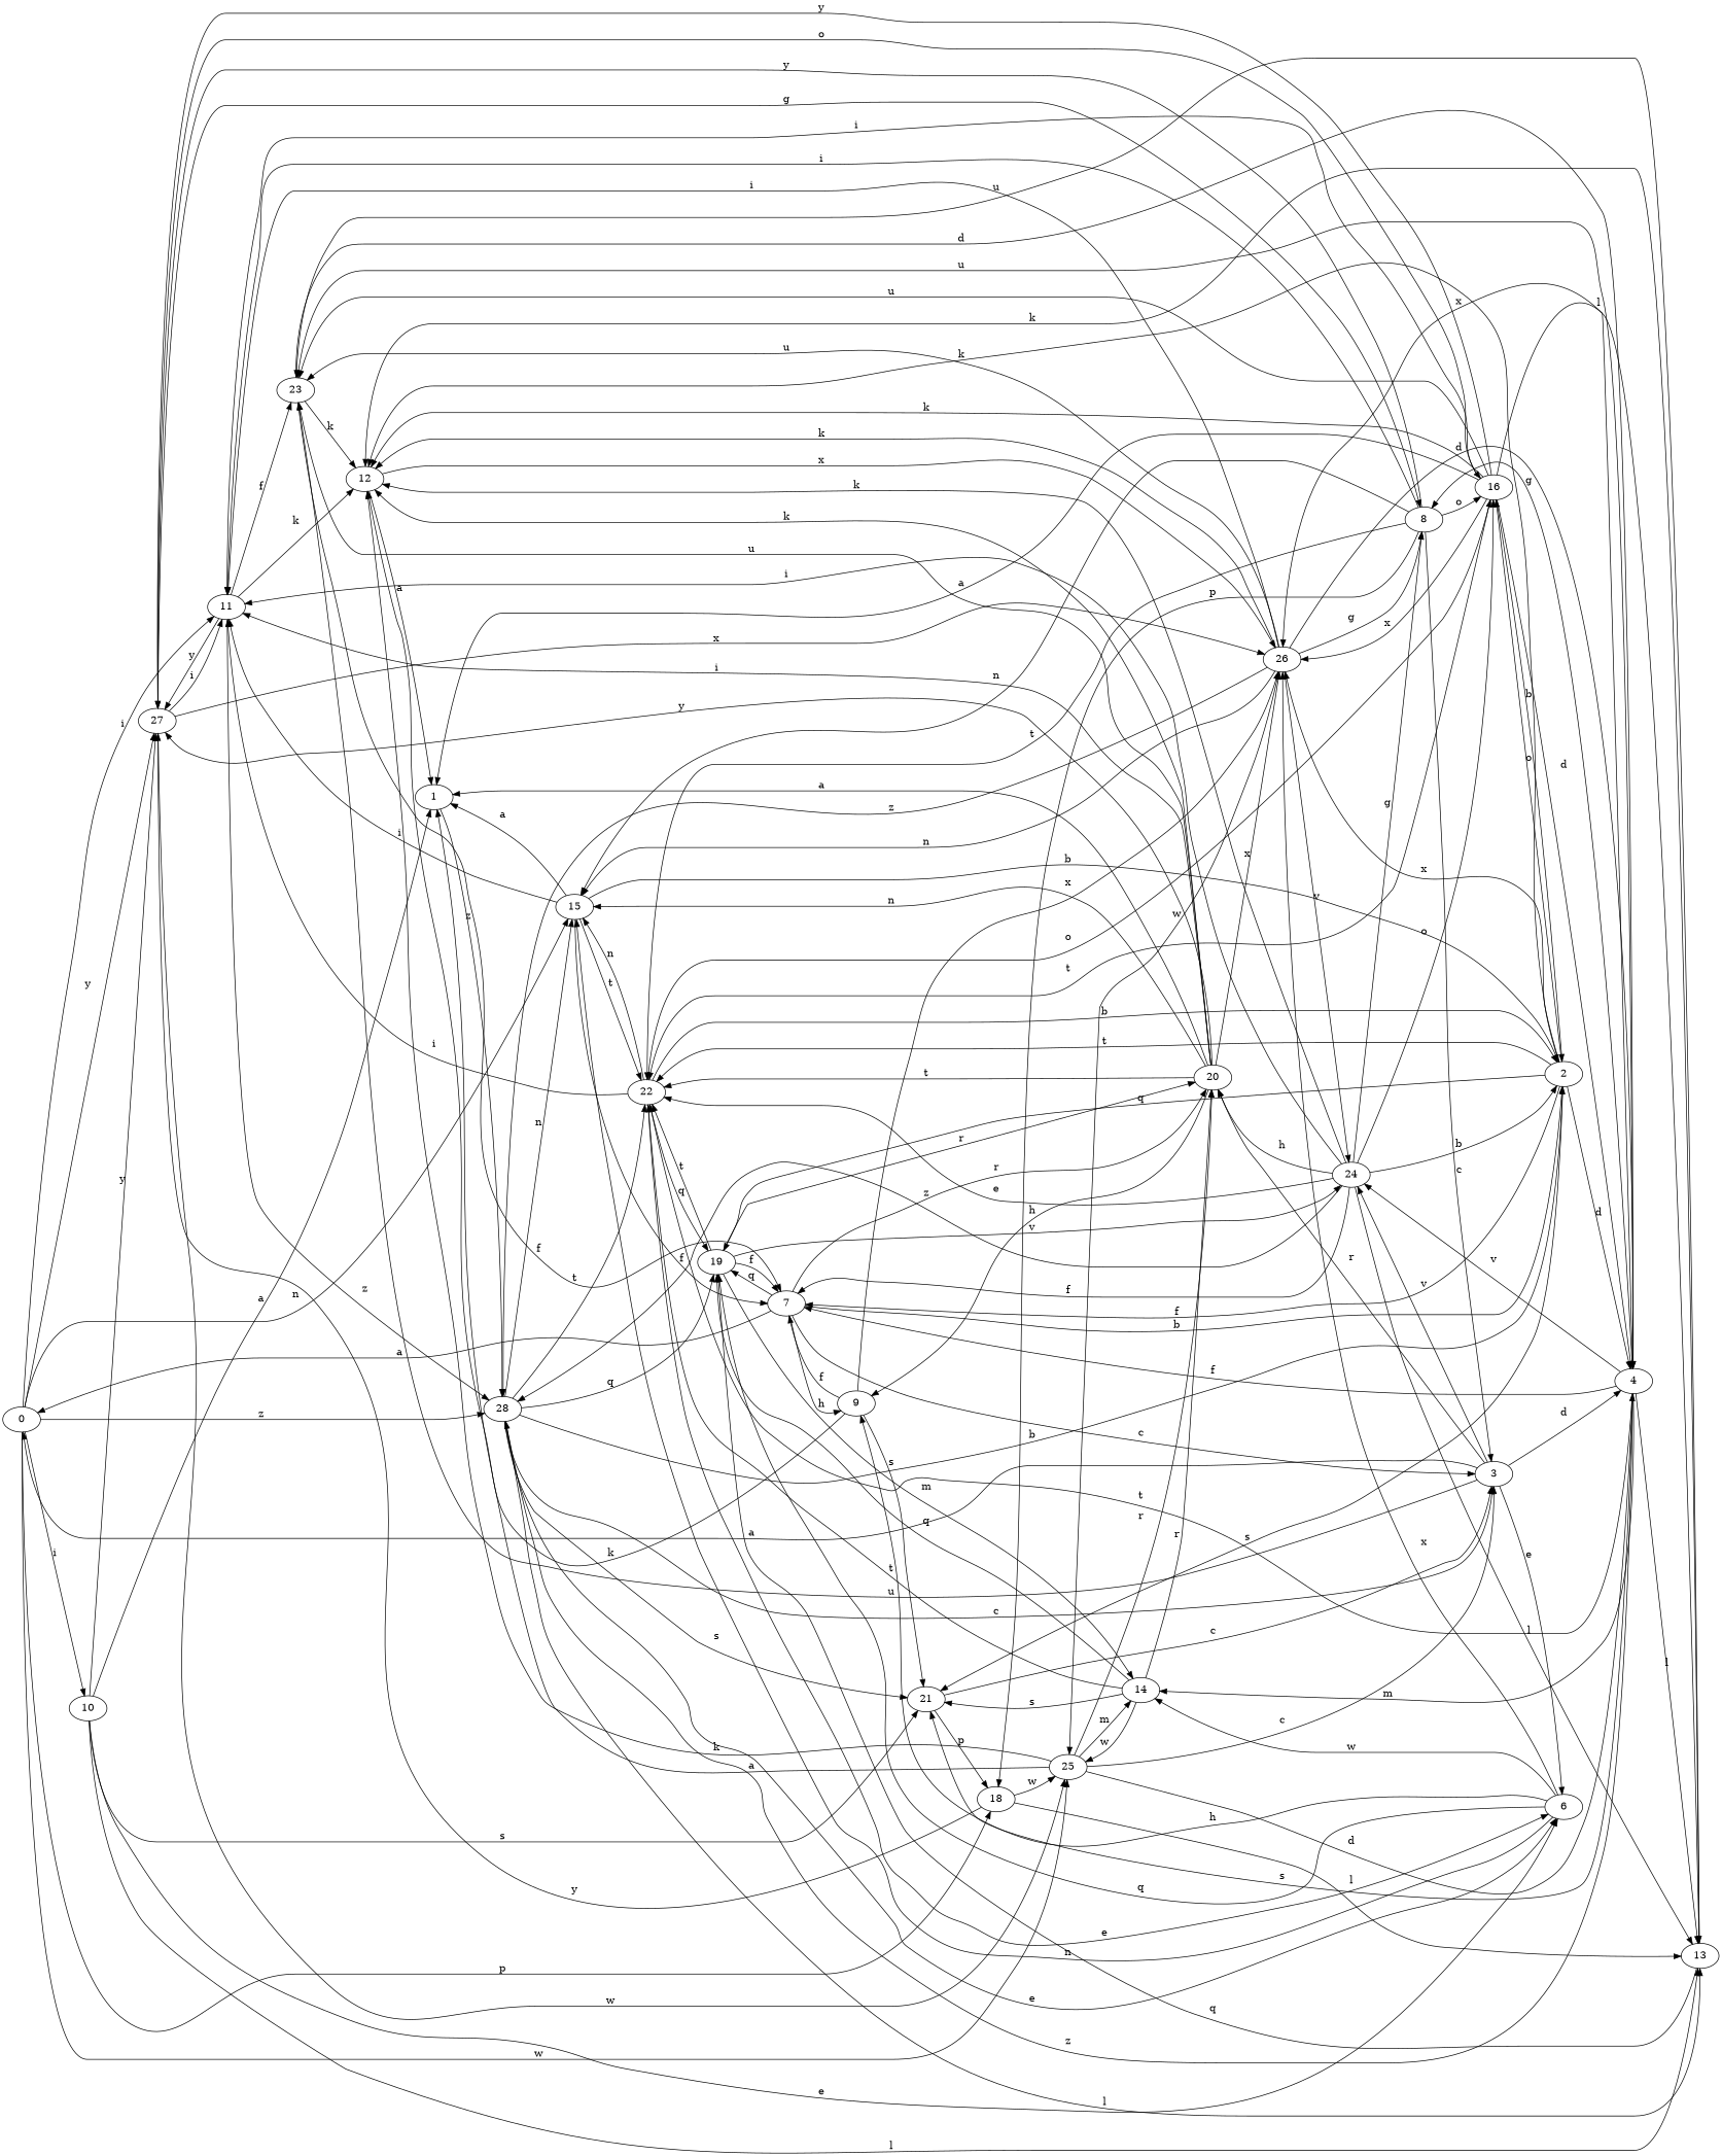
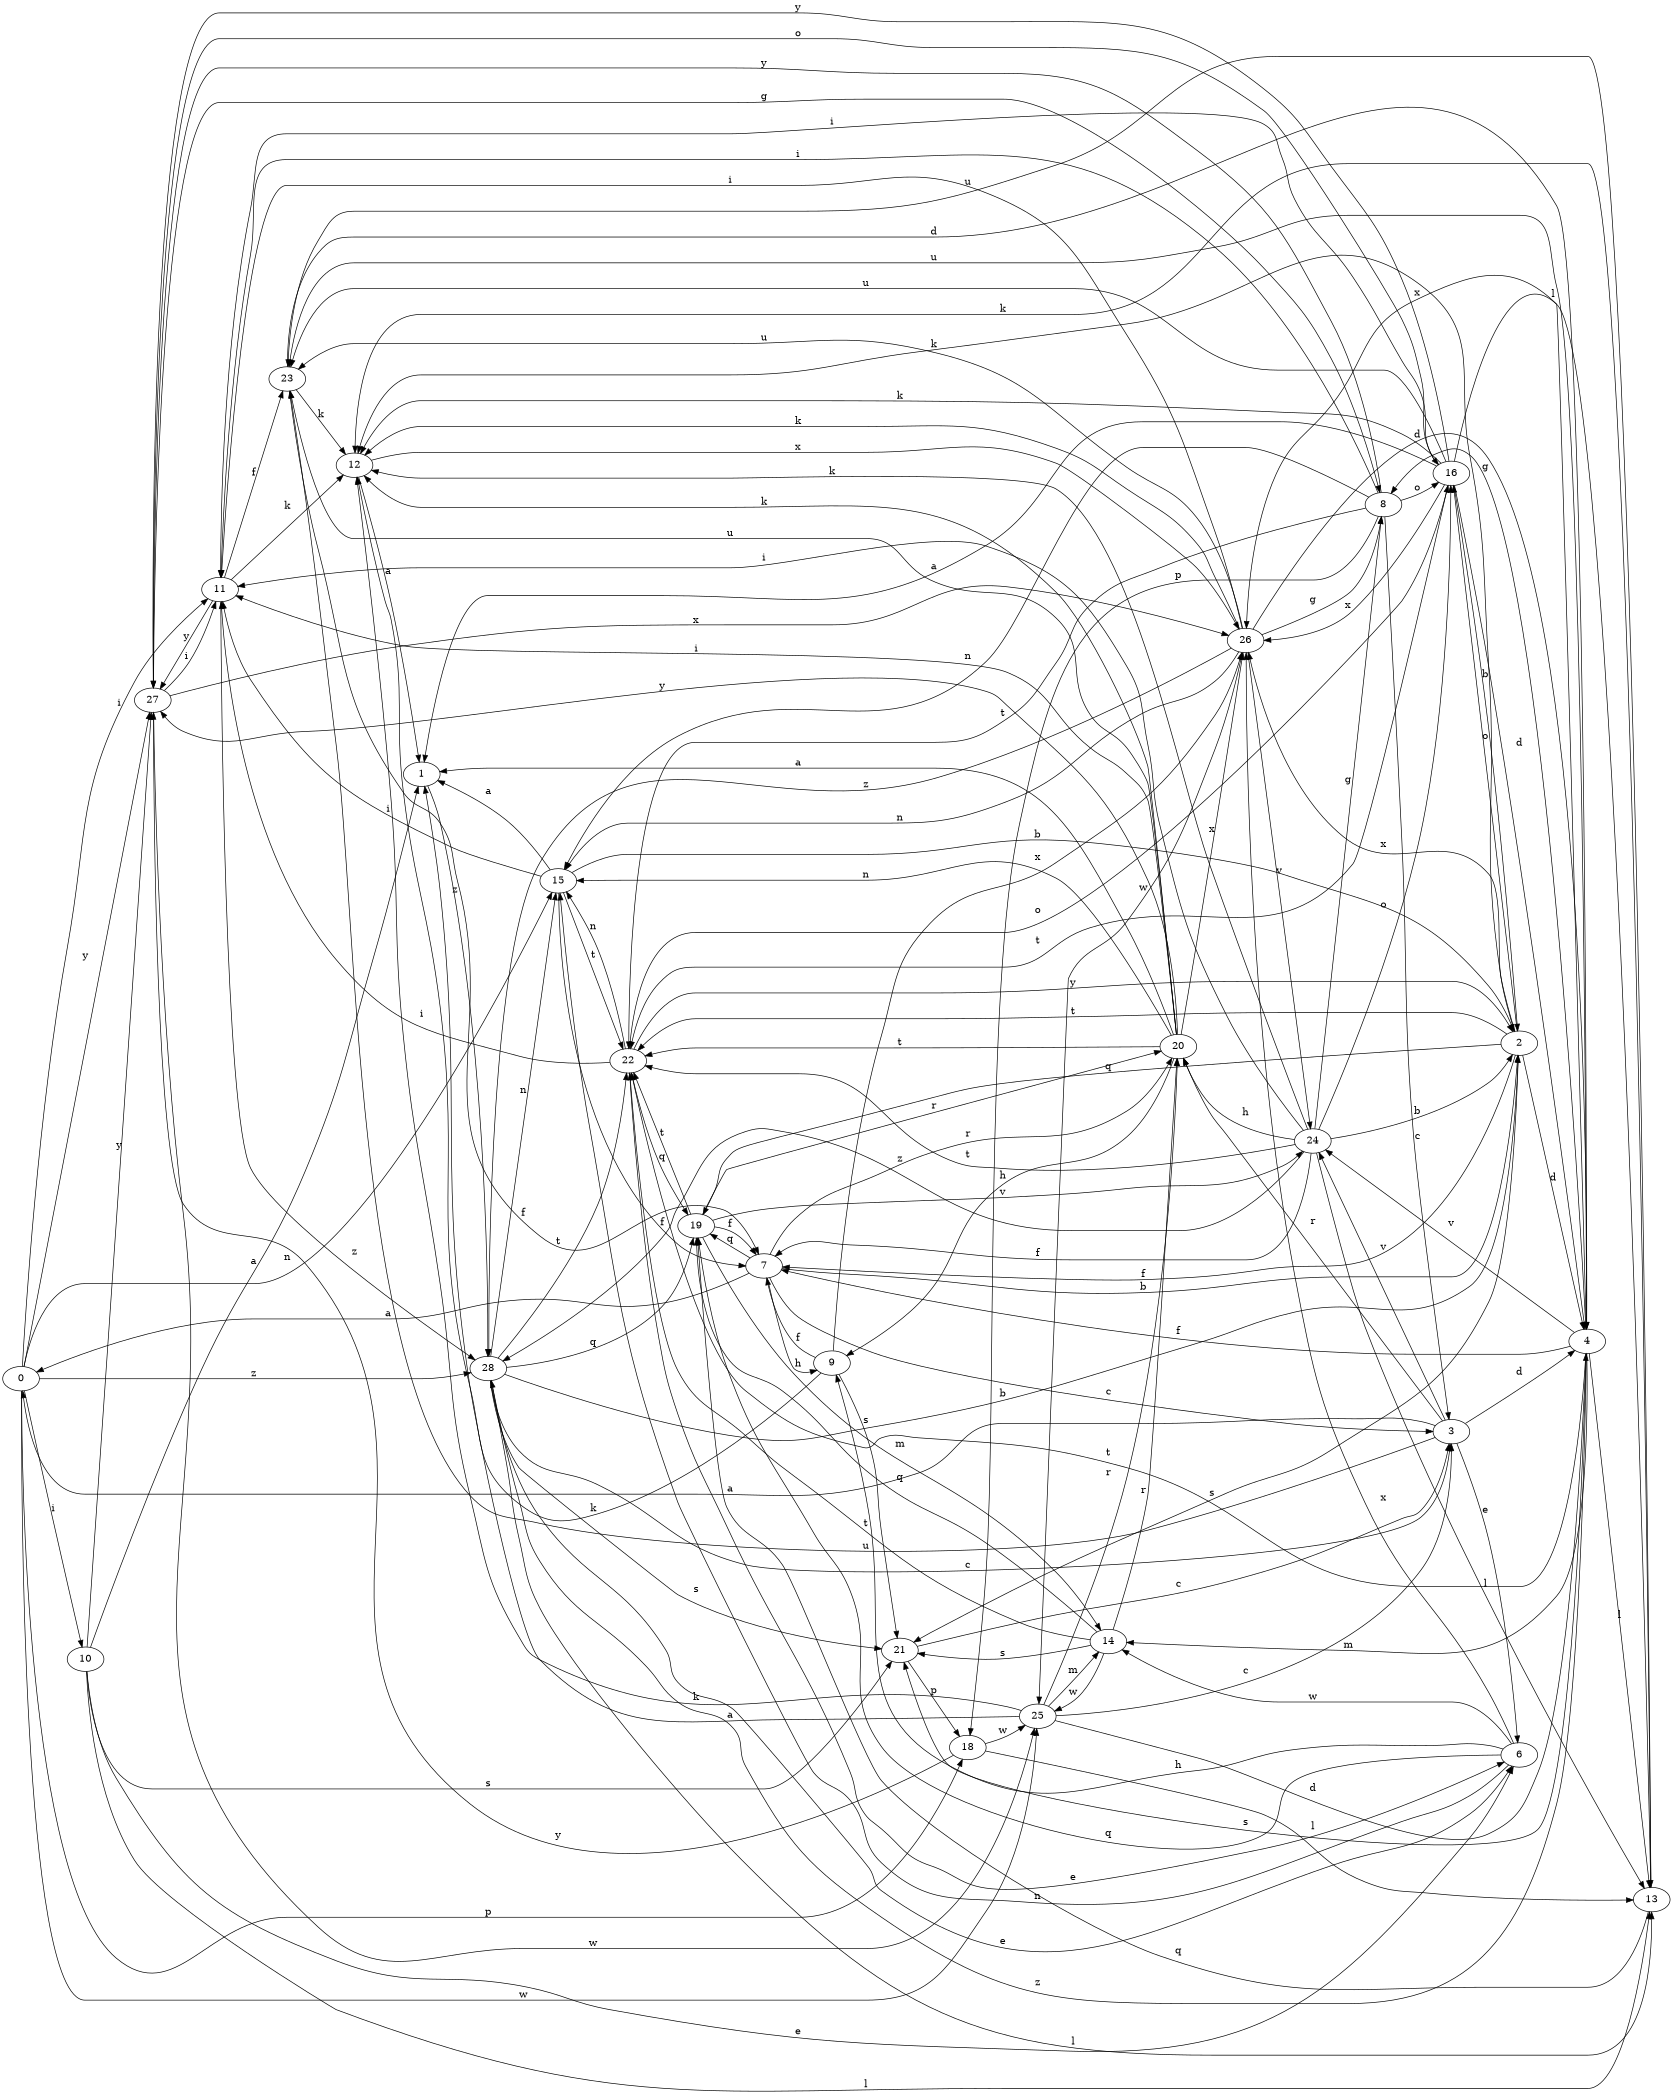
  strict digraph {
    rankdir=LR
    0
    10
    11
    15
    18
    25
    27
    28
    1
    21
    6
    13
    12
    23
    2
    7
    22
    4
    3
    20
    14
    16
    26
    8
    19
    24
    9
    0 -> 10 [label=i]
    0 -> 11 [label=i]
    0 -> 15 [label=n]
    0 -> 18 [label=p]
    0 -> 25 [label=w]
    0 -> 27 [label=y]
    0 -> 28 [label=z]
    10 -> 27 [label=y]
    10 -> 1 [label=a]
    10 -> 21 [label=s]
    10 -> 6 [label=e]
    10 -> 13 [label=l]
    11 -> 27 [label=y]
    11 -> 28 [label=z]
    11 -> 12 [label=k]
    11 -> 23 [label=f]
    15 -> 11 [label=i]
    15 -> 1 [label=a]
    15 -> 2 [label=b]
    15 -> 7 [label=f]
    15 -> 22 [label=t]
    18 -> 25 [label=w]
    18 -> 27 [label=y]
    18 -> 13 [label=l]
    25 -> 1 [label=a]
    25 -> 12 [label=k]
    25 -> 4 [label=d]
    25 -> 3 [label=c]
    25 -> 20 [label=r]
    25 -> 14 [label=m]
    27 -> 11 [label=i]
    27 -> 25 [label=w]
    27 -> 16 [label=o]
    27 -> 26 [label=x]
    27 -> 8 [label=g]
    28 -> 15 [label=n]
    28 -> 21 [label=s]
    28 -> 6 [label=e]
    28 -> 13 [label=l]
    28 -> 2 [label=b]
    28 -> 22 [label=t]
    28 -> 3 [label=c]
    28 -> 19 [label=q]
    1 -> 28 [label=z]
    21 -> 18 [label=p]
    21 -> 3 [label=c]
    6 -> 15 [label=n]
    6 -> 14 [label=w]
    6 -> 26 [label=x]
    6 -> 19 [label=q]
    6 -> 9 [label=h]
    13 -> 12 [label=k]
    13 -> 23 [label=u]
    13 -> 19 [label=q]
    12 -> 1 [label=a]
    12 -> 26 [label=x]
    23 -> 12 [label=k]
    23 -> 7 [label=f]
    23 -> 4 [label=d]
    2 -> 21 [label=s]
    2 -> 12 [label=k]
    2 -> 7 [label=f]
    2 -> 22 [label=t]
    2 -> 4 [label=d]
    2 -> 16 [label=o]
    2 -> 26 [label=x]
    2 -> 19 [label=q]
    7 -> 0 [label=a]
    7 -> 2 [label=b]
    7 -> 3 [label=c]
    7 -> 20 [label=r]
    7 -> 19 [label=q]
    7 -> 9 [label=h]
    22 -> 11 [label=i]
    22 -> 15 [label=n]
    22 -> 6 [label=e]
-   22 -> 2 [label=b]
+   22 -> 2 [label=y]
    22 -> 16 [label=o]
    22 -> 19 [label=q]
    4 -> 28 [label=z]
    4 -> 21 [label=s]
    4 -> 13 [label=l]
    4 -> 23 [label=u]
    4 -> 7 [label=f]
    4 -> 22 [label=t]
    4 -> 14 [label=m]
    4 -> 26 [label=x]
    4 -> 8 [label=g]
    4 -> 24 [label=v]
    3 -> 0 [label=a]
    3 -> 6 [label=e]
    3 -> 23 [label=u]
    3 -> 4 [label=d]
    3 -> 20 [label=r]
    3 -> 24 [label=v]
    20 -> 11 [label=i]
    20 -> 15 [label=n]
    20 -> 27 [label=y]
    20 -> 1 [label=a]
    20 -> 12 [label=k]
    20 -> 23 [label=u]
    20 -> 22 [label=t]
    20 -> 26 [label=x]
    20 -> 9 [label=h]
    14 -> 25 [label=w]
    14 -> 21 [label=s]
    14 -> 22 [label=t]
    14 -> 20 [label=r]
    14 -> 19 [label=q]
    16 -> 11 [label=i]
    16 -> 27 [label=y]
    16 -> 1 [label=a]
    16 -> 13 [label=l]
    16 -> 12 [label=k]
    16 -> 23 [label=u]
    16 -> 2 [label=b]
    16 -> 22 [label=t]
    16 -> 4 [label=d]
    16 -> 26 [label=x]
    26 -> 11 [label=i]
    26 -> 15 [label=n]
    26 -> 25 [label=w]
    26 -> 28 [label=z]
    26 -> 12 [label=k]
    26 -> 23 [label=u]
    26 -> 4 [label=d]
    26 -> 8 [label=g]
    26 -> 24 [label=v]
    8 -> 11 [label=i]
    8 -> 15 [label=n]
    8 -> 18 [label=p]
    8 -> 27 [label=y]
    8 -> 22 [label=t]
    8 -> 3 [label=c]
    8 -> 16 [label=o]
    19 -> 7 [label=f]
    19 -> 22 [label=t]
    19 -> 20 [label=r]
    19 -> 14 [label=m]
    19 -> 24 [label=v]
    24 -> 11 [label=i]
    24 -> 28 [label=z]
    24 -> 13 [label=l]
    24 -> 12 [label=k]
    24 -> 2 [label=b]
    24 -> 7 [label=f]
-   24 -> 22 [label=e]
+   24 -> 22 [label=t]
    24 -> 20 [label=h]
    24 -> 16 [label=o]
    24 -> 8 [label=g]
    9 -> 21 [label=s]
    9 -> 12 [label=k]
    9 -> 7 [label=f]
    9 -> 26 [label=x]
  }
